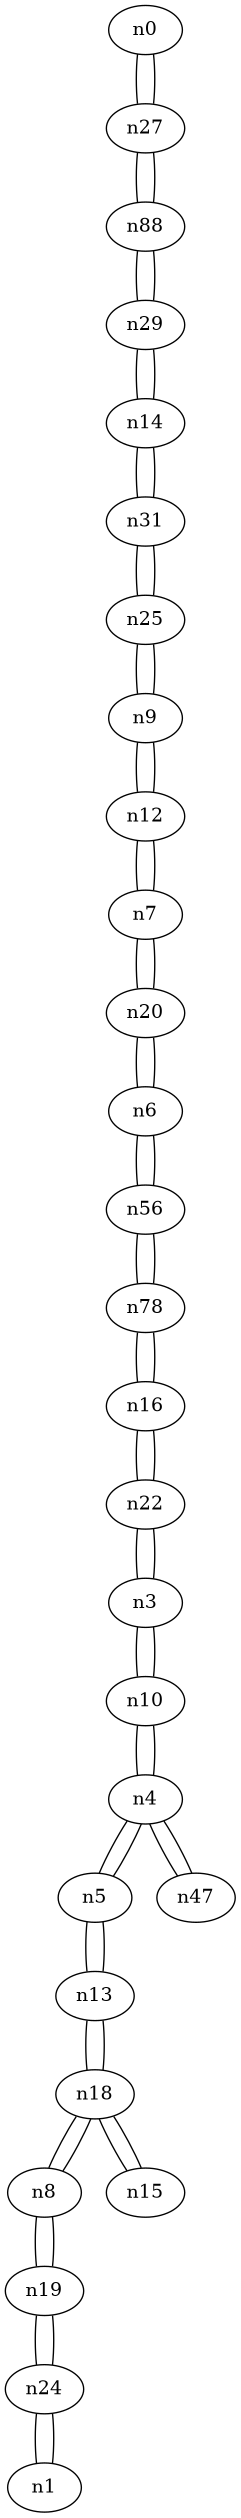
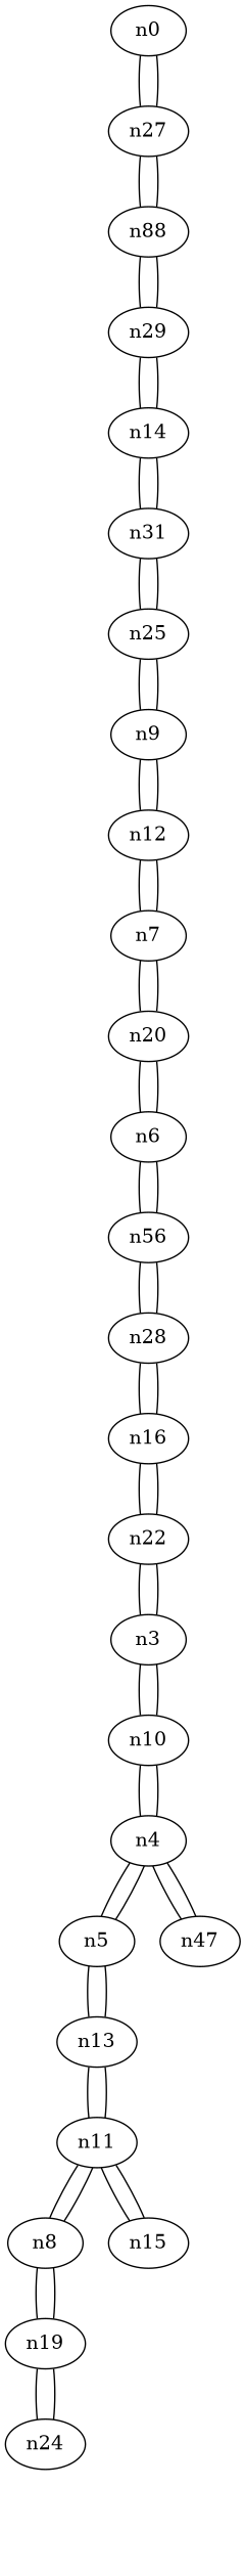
  graph {
    n0
    n27
    n18 [label=n88]
-   n1
    n24
    n19
    n8
    n3
    n10
    n22
    n4
    n16
    n5
    n17 [label=n47]
    n13
-   n11 [label=n18]
+   n11
    n6
    n20
    n26 [label=n56]
    n7
-   n28 [label=n78]
+   n28
    n12
    n9
    n15
    n25
    n21 [label=n31]
    n14
    n29
    n0 -- n27
    n27 -- n0
    n27 -- n18
    n18 -- n27
    n18 -- n29
-   n1 -- n24
-   n24 -- n1
    n24 -- n19
    n19 -- n24
    n19 -- n8
    n8 -- n19
    n8 -- n11
    n3 -- n10
    n3 -- n22
    n10 -- n3
    n10 -- n4
    n22 -- n3
    n22 -- n16
    n4 -- n10
    n4 -- n5
    n4 -- n17
    n16 -- n22
    n16 -- n28
    n5 -- n4
    n5 -- n13
    n17 -- n4
    n13 -- n5
    n13 -- n11
    n11 -- n8
    n11 -- n13
    n11 -- n15
    n6 -- n20
    n6 -- n26
    n20 -- n6
    n20 -- n7
    n26 -- n6
    n26 -- n28
    n7 -- n20
    n7 -- n12
    n28 -- n16
    n28 -- n26
    n12 -- n7
    n12 -- n9
    n9 -- n12
    n9 -- n25
    n15 -- n11
    n25 -- n9
    n25 -- n21
    n21 -- n25
    n21 -- n14
    n14 -- n21
    n14 -- n29
    n29 -- n18
    n29 -- n14
  }
